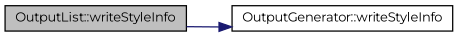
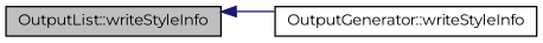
  digraph {
    rankdir=LR
    fontname=Montserrat
    node [color=black fontname=Montserrat fontsize=10 shape=record style=filled]
    n1 [fillcolor=grey75 fontcolor=black height=0.2 label="OutputList::writeStyleInfo" width=0.4]
    n2 [fillcolor=white height=0.2 label="OutputGenerator::writeStyleInfo" width=0.4]
-   n1 -> n2 [color=midnightblue fontname=Montserrat fontsize=10 labelfontname=Helvetica labelfontsize=10 style=solid]
+   n2 -> n1 [color=midnightblue fontname=Montserrat fontsize=10 labelfontname=Helvetica labelfontsize=10 style=solid]
  }
